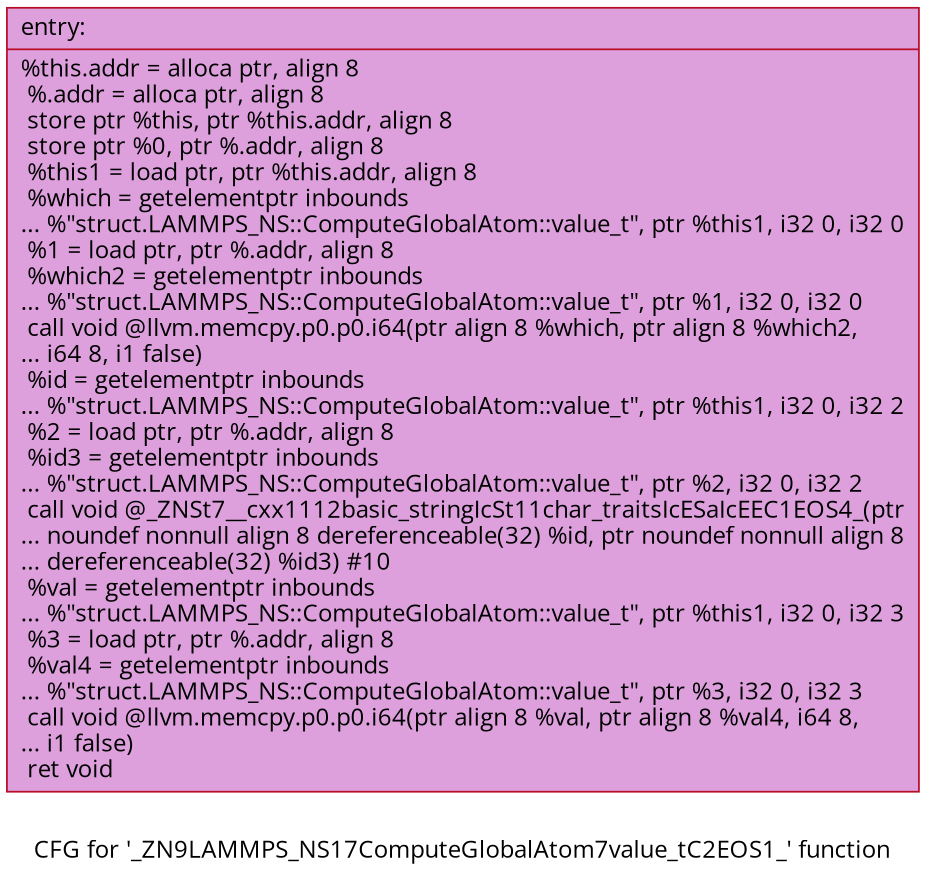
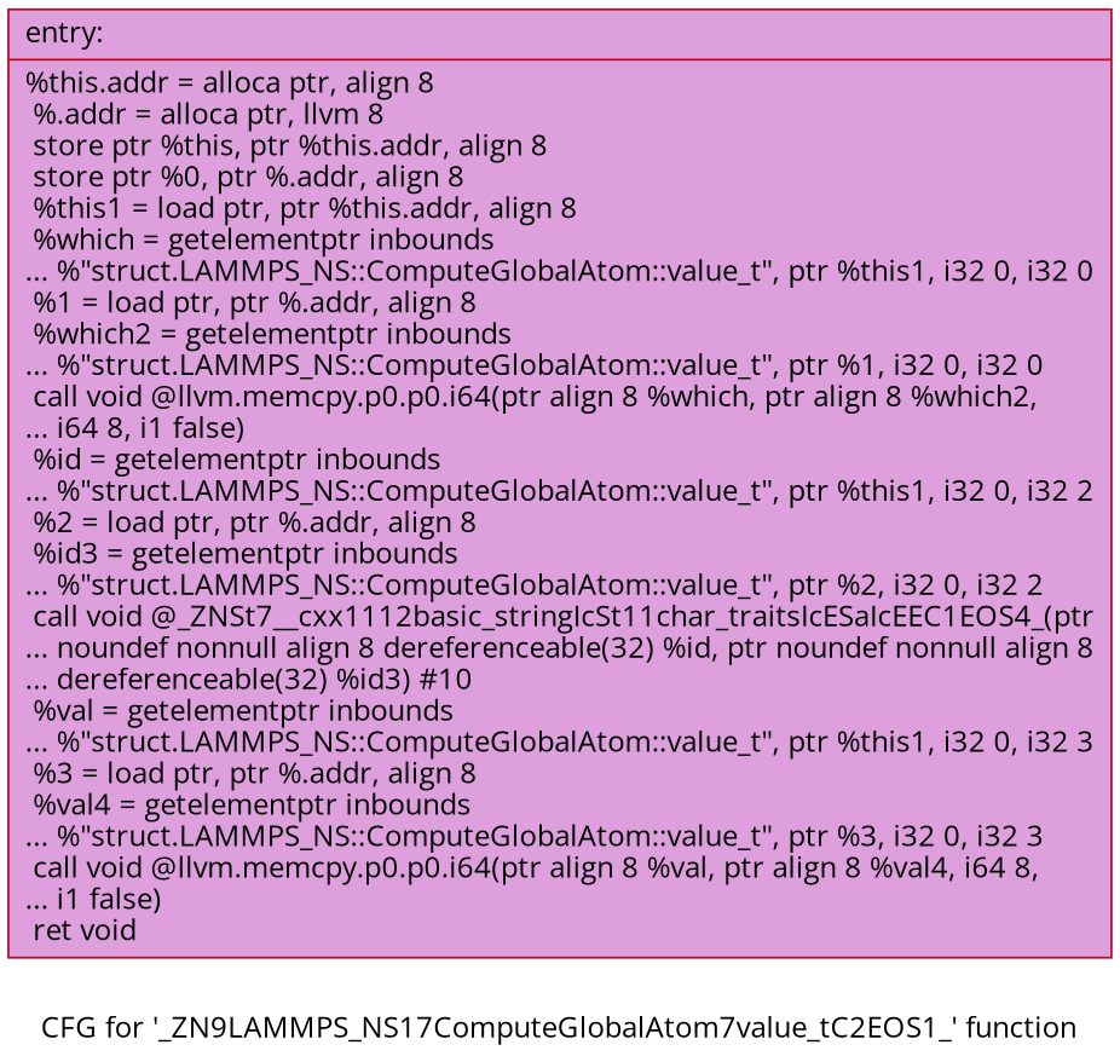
  digraph {
    label="CFG for '_ZN9LAMMPS_NS17ComputeGlobalAtom7value_tC2EOS1_' function"
    fontname="Open Sans"
-   n1 [color="#b70d28ff" fillcolor=plum fontname="Open Sans" label="{entry:\l|  %this.addr = alloca ptr, align 8\l  %.addr = alloca ptr, align 8\l  store ptr %this, ptr %this.addr, align 8\l  store ptr %0, ptr %.addr, align 8\l  %this1 = load ptr, ptr %this.addr, align 8\l  %which = getelementptr inbounds\l... %\"struct.LAMMPS_NS::ComputeGlobalAtom::value_t\", ptr %this1, i32 0, i32 0\l  %1 = load ptr, ptr %.addr, align 8\l  %which2 = getelementptr inbounds\l... %\"struct.LAMMPS_NS::ComputeGlobalAtom::value_t\", ptr %1, i32 0, i32 0\l  call void @llvm.memcpy.p0.p0.i64(ptr align 8 %which, ptr align 8 %which2,\l... i64 8, i1 false)\l  %id = getelementptr inbounds\l... %\"struct.LAMMPS_NS::ComputeGlobalAtom::value_t\", ptr %this1, i32 0, i32 2\l  %2 = load ptr, ptr %.addr, align 8\l  %id3 = getelementptr inbounds\l... %\"struct.LAMMPS_NS::ComputeGlobalAtom::value_t\", ptr %2, i32 0, i32 2\l  call void @_ZNSt7__cxx1112basic_stringIcSt11char_traitsIcESaIcEEC1EOS4_(ptr\l... noundef nonnull align 8 dereferenceable(32) %id, ptr noundef nonnull align 8\l... dereferenceable(32) %id3) #10\l  %val = getelementptr inbounds\l... %\"struct.LAMMPS_NS::ComputeGlobalAtom::value_t\", ptr %this1, i32 0, i32 3\l  %3 = load ptr, ptr %.addr, align 8\l  %val4 = getelementptr inbounds\l... %\"struct.LAMMPS_NS::ComputeGlobalAtom::value_t\", ptr %3, i32 0, i32 3\l  call void @llvm.memcpy.p0.p0.i64(ptr align 8 %val, ptr align 8 %val4, i64 8,\l... i1 false)\l  ret void\l}" shape=record style=filled]
+   n1 [color="#b70d28ff" fillcolor=plum fontname="Open Sans" label="{entry:\l|  %this.addr = alloca ptr, align 8\l  %.addr = alloca ptr, llvm 8\l  store ptr %this, ptr %this.addr, align 8\l  store ptr %0, ptr %.addr, align 8\l  %this1 = load ptr, ptr %this.addr, align 8\l  %which = getelementptr inbounds\l... %\"struct.LAMMPS_NS::ComputeGlobalAtom::value_t\", ptr %this1, i32 0, i32 0\l  %1 = load ptr, ptr %.addr, align 8\l  %which2 = getelementptr inbounds\l... %\"struct.LAMMPS_NS::ComputeGlobalAtom::value_t\", ptr %1, i32 0, i32 0\l  call void @llvm.memcpy.p0.p0.i64(ptr align 8 %which, ptr align 8 %which2,\l... i64 8, i1 false)\l  %id = getelementptr inbounds\l... %\"struct.LAMMPS_NS::ComputeGlobalAtom::value_t\", ptr %this1, i32 0, i32 2\l  %2 = load ptr, ptr %.addr, align 8\l  %id3 = getelementptr inbounds\l... %\"struct.LAMMPS_NS::ComputeGlobalAtom::value_t\", ptr %2, i32 0, i32 2\l  call void @_ZNSt7__cxx1112basic_stringIcSt11char_traitsIcESaIcEEC1EOS4_(ptr\l... noundef nonnull align 8 dereferenceable(32) %id, ptr noundef nonnull align 8\l... dereferenceable(32) %id3) #10\l  %val = getelementptr inbounds\l... %\"struct.LAMMPS_NS::ComputeGlobalAtom::value_t\", ptr %this1, i32 0, i32 3\l  %3 = load ptr, ptr %.addr, align 8\l  %val4 = getelementptr inbounds\l... %\"struct.LAMMPS_NS::ComputeGlobalAtom::value_t\", ptr %3, i32 0, i32 3\l  call void @llvm.memcpy.p0.p0.i64(ptr align 8 %val, ptr align 8 %val4, i64 8,\l... i1 false)\l  ret void\l}" shape=record style=filled]
  }
